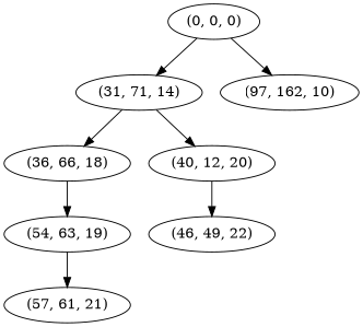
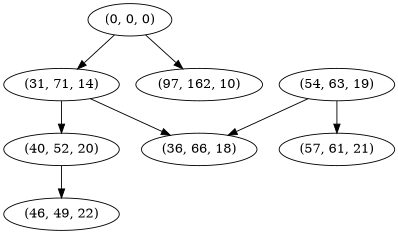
  digraph {
    "(0, 0, 0)"
    "(31, 71, 14)"
    n3 [label="(97, 162, 10)"]
    "(36, 66, 18)"
-   "(40, 52, 20)" [label="(40, 12, 20)"]
+   "(40, 52, 20)"
    "(54, 63, 19)"
    n7 [label="(46, 49, 22)"]
    "(57, 61, 21)"
    "(0, 0, 0)" -> "(31, 71, 14)"
    "(0, 0, 0)" -> n3
    "(31, 71, 14)" -> "(36, 66, 18)"
    "(31, 71, 14)" -> "(40, 52, 20)"
-   "(36, 66, 18)" -> "(54, 63, 19)"
+   "(54, 63, 19)" -> "(36, 66, 18)"
    "(40, 52, 20)" -> n7
    "(54, 63, 19)" -> "(57, 61, 21)"
  }
